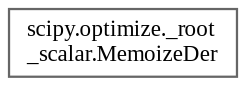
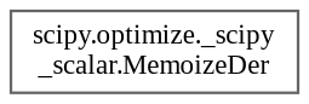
  digraph {
    rankdir=LR
    fontname="Liberation Serif"
-   n1 [color=grey40 fillcolor=white fontname="Liberation Serif" fontsize=10 height=0.2 label="scipy.optimize._root\l_scalar.MemoizeDer" shape=box style=filled width=0.4]
+   n1 [color=grey40 fillcolor=white fontname="Liberation Serif" fontsize=10 height=0.2 label="scipy.optimize._scipy\l_scalar.MemoizeDer" shape=box style=filled width=0.4]
  }
